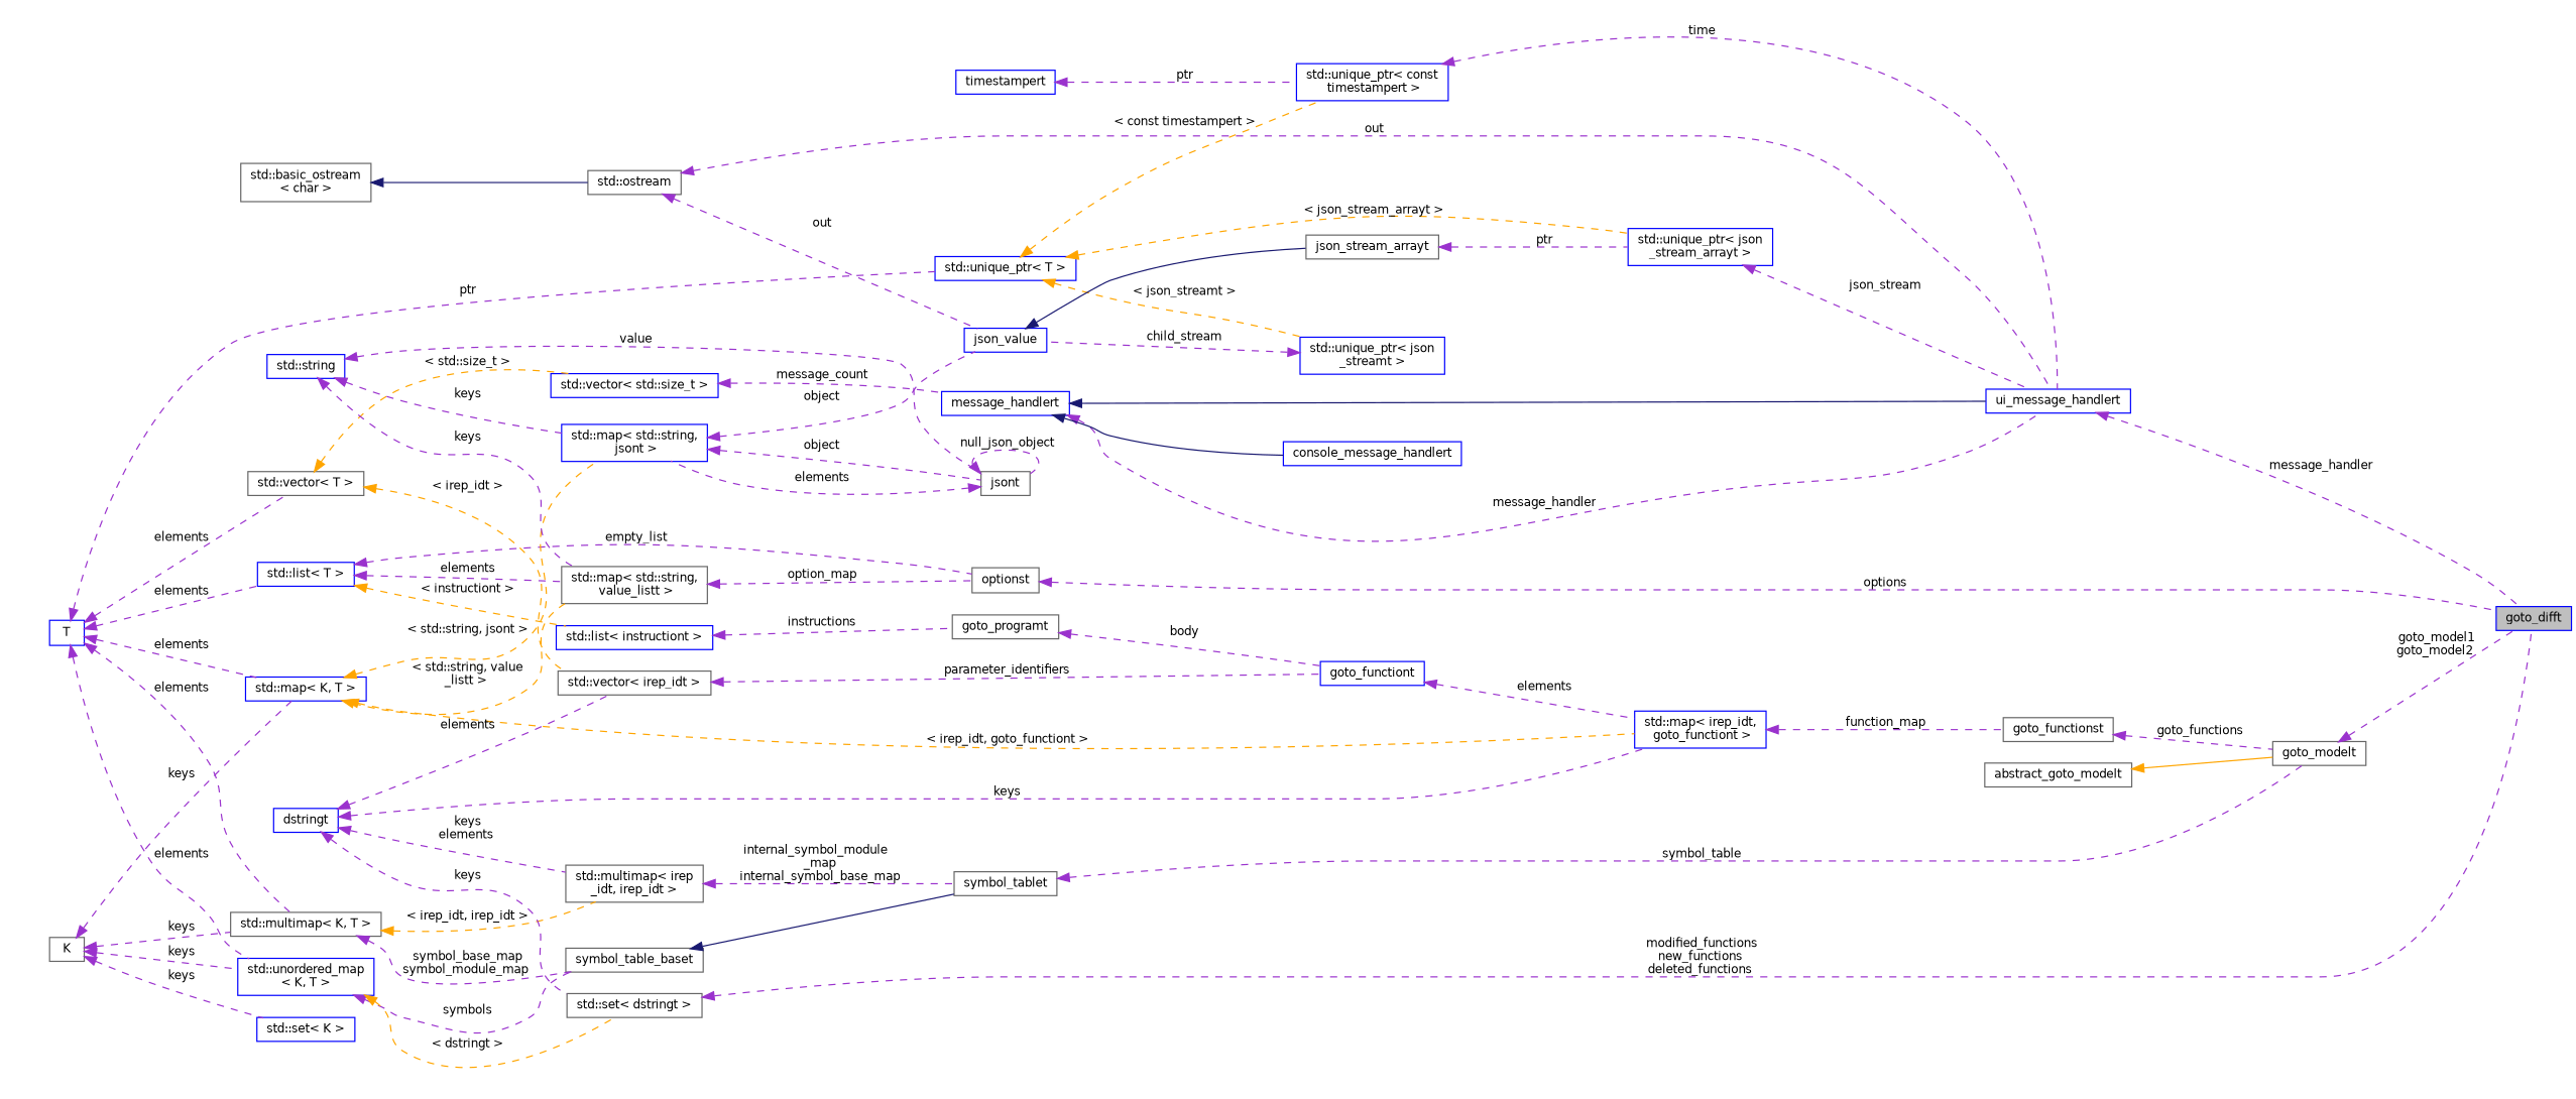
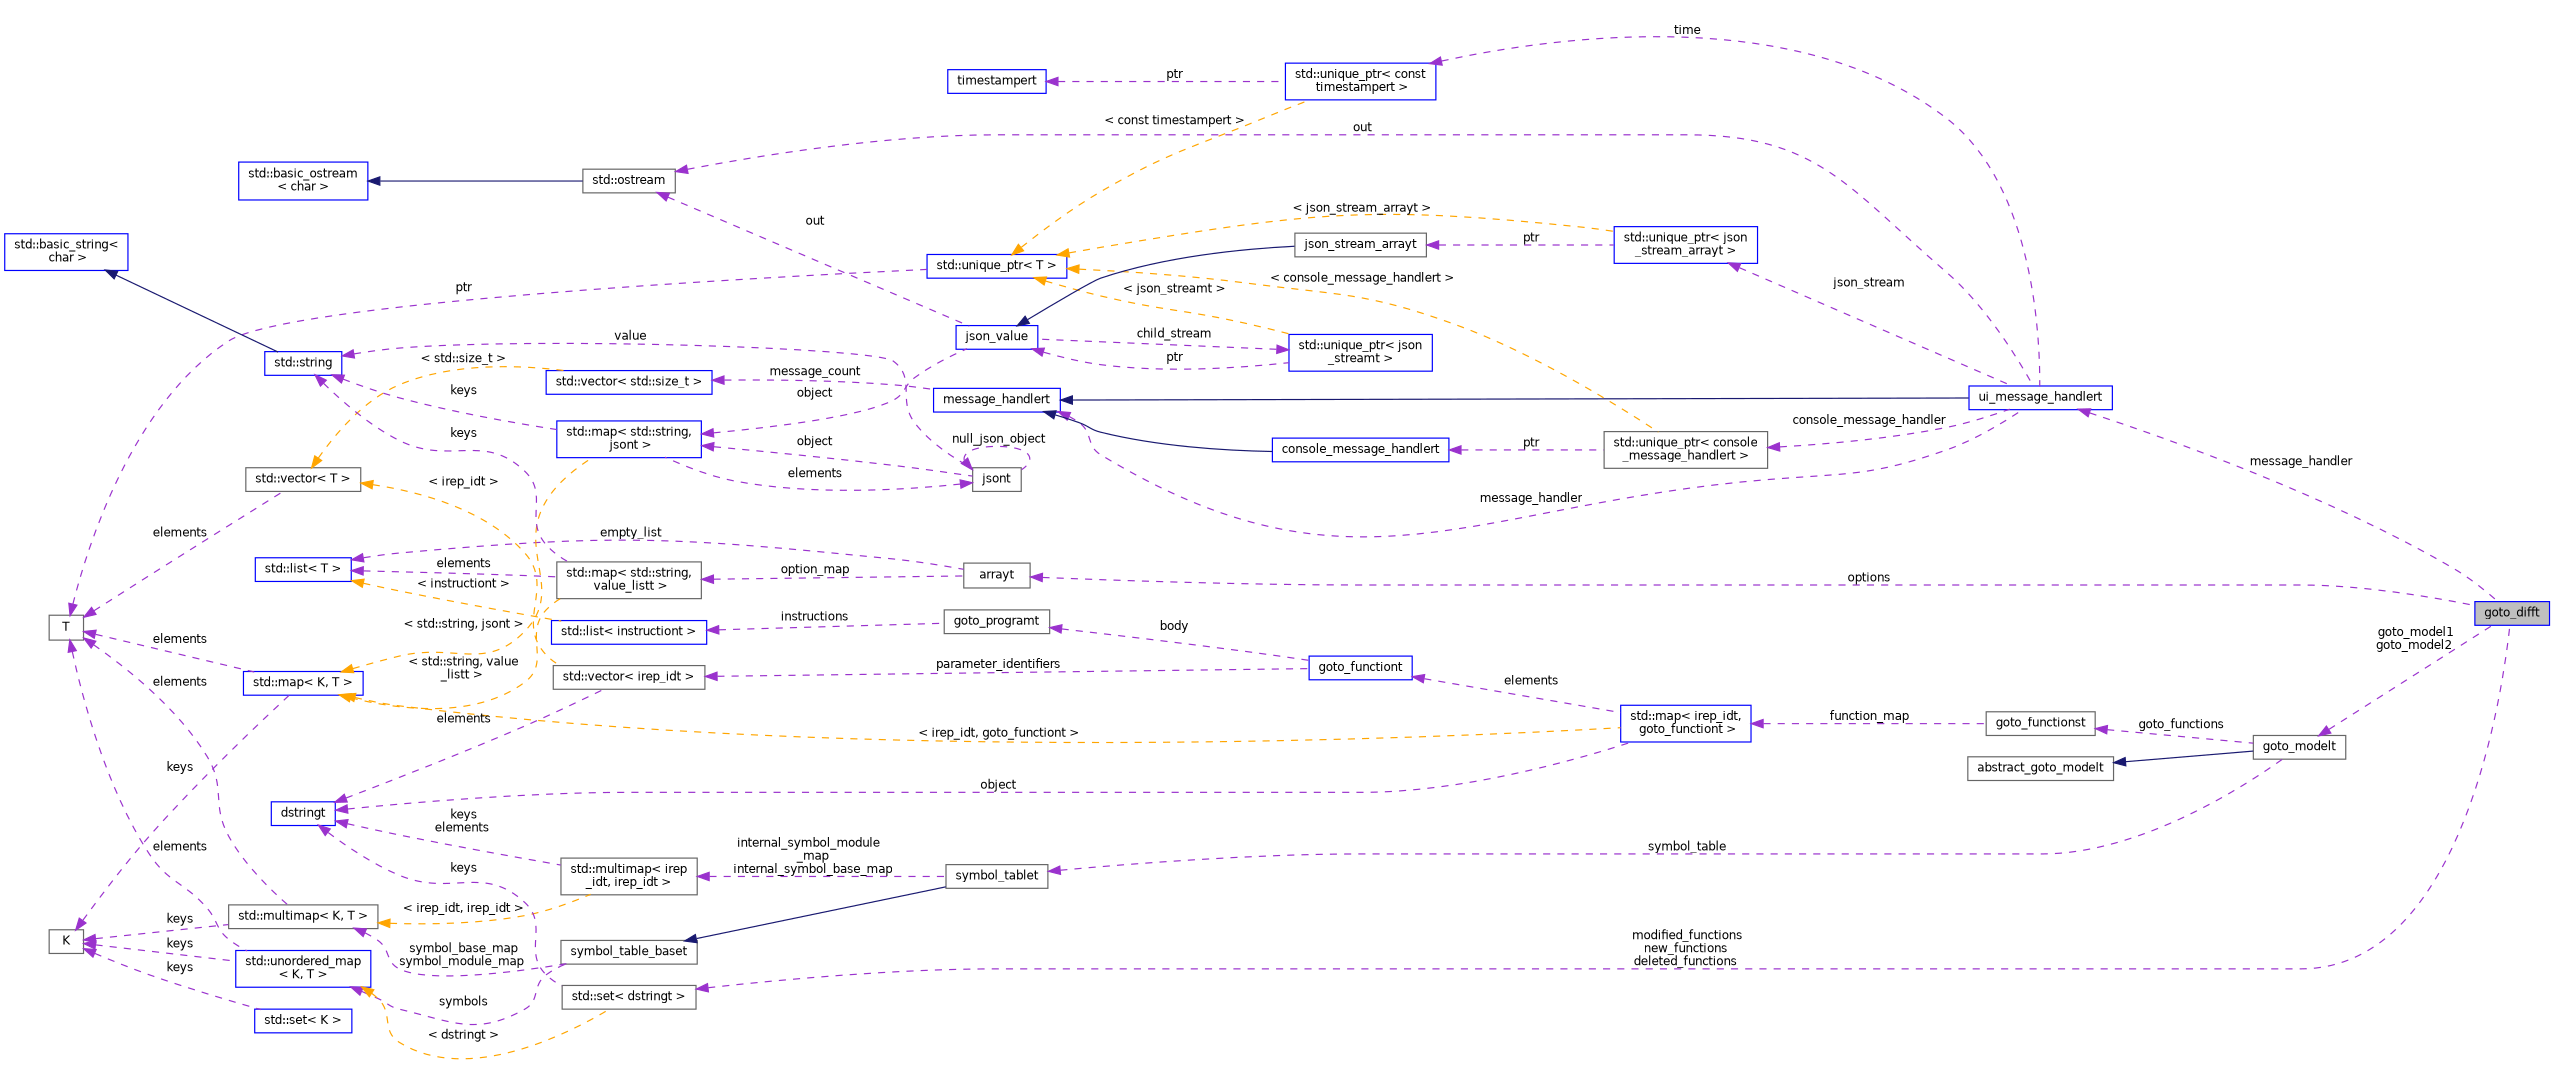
  digraph {
    rankdir=LR
    node [color=blue fontname=Helvetica fontsize=10 shape=record]
    edge [color=darkorchid3 dir=back fontname=Helvetica fontsize=10 labelfontname=Helvetica labelfontsize=10 style=dashed]
    n1 [fillcolor=grey75 fontcolor=black height=0.2 label=goto_difft style=filled width=0.4]
-   n2 [color=gray40 height=0.2 label=optionst width=0.4]
+   n2 [color=gray40 height=0.2 label=arrayt width=0.4]
    n3 [height=0.2 label="std::list\< T \>" width=0.4]
    n4 [color=gray40 height=0.2 label="std::map\< std::string,\l value_listt \>" width=0.4]
    n5 [height=0.2 label="std::list\< instructiont \>" width=0.4]
    n6 [color=gray40 height=0.2 label=goto_programt width=0.4]
-   n7 [height=0.2 label=T width=0.4]
+   n7 [color=gray40 height=0.2 label=T width=0.4]
    n8 [height=0.2 label="std::map\< K, T \>" width=0.4]
    n9 [color=gray40 height=0.2 label="std::vector\< T \>" width=0.4]
    n10 [height=0.2 label="std::unique_ptr\< T \>" width=0.4]
    n11 [color=gray40 height=0.2 label="std::multimap\< K, T \>" width=0.4]
    n12 [height=0.2 label="std::unordered_map\l\< K, T \>" width=0.4]
    n13 [height=0.2 label="std::map\< std::string,\l jsont \>" width=0.4]
    n14 [height=0.2 label="std::map\< irep_idt,\l goto_functiont \>" width=0.4]
    n15 [height=0.2 label="std::vector\< std::size_t \>" width=0.4]
    n16 [color=gray40 height=0.2 label="std::vector\< irep_idt \>" width=0.4]
    n17 [height=0.2 label="std::unique_ptr\< json\l_stream_arrayt \>" width=0.4]
    n18 [height=0.2 label="std::unique_ptr\< json\l_streamt \>" width=0.4]
+   n19 [color=gray40 height=0.2 label="std::unique_ptr\< console\l_message_handlert \>" width=0.4]
    n20 [height=0.2 label="std::unique_ptr\< const\l timestampert \>" width=0.4]
    n21 [color=gray40 height=0.2 label="std::multimap\< irep\l_idt, irep_idt \>" width=0.4]
    n22 [color=gray40 height=0.2 label=symbol_table_baset width=0.4]
    n23 [color=gray40 height=0.2 label="std::set\< dstringt \>" width=0.4]
    n24 [height=0.2 label="std::string" width=0.4]
    n25 [color=gray40 height=0.2 label=jsont width=0.4]
    n26 [height=0.2 label=json_value width=0.4]
+   n27 [height=0.2 label="std::basic_string\<\l char \>" width=0.4]
    n28 [color=gray40 height=0.2 label=goto_functionst width=0.4]
    n29 [color=gray40 height=0.2 label=K width=0.4]
    n30 [height=0.2 label="std::set\< K \>" width=0.4]
    n31 [height=0.2 label=ui_message_handlert width=0.4]
    n32 [height=0.2 label=message_handlert width=0.4]
    n33 [height=0.2 label=console_message_handlert width=0.4]
    n34 [height=0.2 label=goto_functiont width=0.4]
    n35 [color=gray40 height=0.2 label=json_stream_arrayt width=0.4]
    n36 [color=gray40 height=0.2 label="std::ostream" width=0.4]
-   n37 [color=gray40 height=0.2 label="std::basic_ostream\l\< char \>" width=0.4]
+   n37 [height=0.2 label="std::basic_ostream\l\< char \>" width=0.4]
    n38 [height=0.2 label=timestampert width=0.4]
    n39 [height=0.2 label=dstringt width=0.4]
    n40 [color=gray40 height=0.2 label=symbol_tablet width=0.4]
    n41 [color=gray40 height=0.2 label=goto_modelt width=0.4]
    n42 [color=gray40 height=0.2 label=abstract_goto_modelt width=0.4]
    n2 -> n1 [label=" options"]
    n3 -> n2 [label=" empty_list"]
    n3 -> n4 [label=" elements"]
    n3 -> n5 [color=orange label=" \< instructiont \>"]
    n4 -> n2 [label=" option_map"]
    n5 -> n6 [label=" instructions"]
    n6 -> n34 [label=" body"]
-   n7 -> n3 [label=" elements"]
    n7 -> n8 [label=" elements"]
    n7 -> n9 [label=" elements"]
    n7 -> n10 [label=" ptr"]
    n7 -> n11 [label=" elements"]
    n7 -> n12 [label=" elements"]
    n8 -> n4 [color=orange label=" \< std::string, value\l_listt \>"]
    n8 -> n13 [color=orange label=" \< std::string, jsont \>"]
    n8 -> n14 [color=orange label=" \< irep_idt, goto_functiont \>"]
    n9 -> n15 [color=orange label=" \< std::size_t \>"]
    n9 -> n16 [color=orange label=" \< irep_idt \>"]
    n10 -> n17 [color=orange label=" \< json_stream_arrayt \>"]
    n10 -> n18 [color=orange label=" \< json_streamt \>"]
+   n10 -> n19 [color=orange label=" \< console_message_handlert \>"]
    n10 -> n20 [color=orange label=" \< const timestampert \>"]
    n11 -> n21 [color=orange label=" \< irep_idt, irep_idt \>"]
    n11 -> n22 [label=" symbol_base_map\nsymbol_module_map"]
    n12 -> n22 [label=" symbols"]
    n12 -> n23 [color=orange label=" \< dstringt \>"]
    n13 -> n25 [label=" object"]
    n13 -> n26 [label=" object"]
    n14 -> n28 [label=" function_map"]
    n15 -> n32 [label=" message_count"]
    n16 -> n34 [label=" parameter_identifiers"]
    n17 -> n31 [label=" json_stream"]
    n18 -> n26 [label=" child_stream"]
+   n19 -> n31 [label=" console_message_handler"]
    n20 -> n31 [label=" time"]
    n21 -> n40 [label=" internal_symbol_module\l_map\ninternal_symbol_base_map"]
    n22 -> n40 [color=midnightblue style=solid]
    n23 -> n1 [label=" modified_functions\nnew_functions\ndeleted_functions"]
    n24 -> n4 [label=" keys"]
    n24 -> n13 [label=" keys"]
    n24 -> n25 [label=" value"]
    n25 -> n13 [label=" elements"]
    n25 -> n25 [label=" null_json_object"]
+   n26 -> n18 [label=" ptr"]
    n26 -> n35 [color=midnightblue style=solid]
+   n27 -> n24 [color=midnightblue style=solid]
    n28 -> n41 [label=" goto_functions"]
    n29 -> n8 [label=" keys"]
    n29 -> n11 [label=" keys"]
    n29 -> n12 [label=" keys"]
    n29 -> n30 [label=" keys"]
    n31 -> n1 [label=" message_handler"]
    n32 -> n31 [color=midnightblue style=solid]
    n32 -> n31 [label=" message_handler"]
    n32 -> n33 [color=midnightblue style=solid]
+   n33 -> n19 [label=" ptr"]
    n34 -> n14 [label=" elements"]
    n35 -> n17 [label=" ptr"]
    n36 -> n26 [label=" out"]
    n36 -> n31 [label=" out"]
    n37 -> n36 [color=midnightblue style=solid]
    n38 -> n20 [label=" ptr"]
-   n39 -> n14 [label=" keys"]
+   n39 -> n14 [label=" object"]
    n39 -> n16 [label=" elements"]
    n39 -> n21 [label=" keys\nelements"]
    n39 -> n23 [label=" keys"]
    n40 -> n41 [label=" symbol_table"]
    n41 -> n1 [label=" goto_model1\ngoto_model2"]
-   n42 -> n41 [color=orange style=solid]
+   n42 -> n41 [color=midnightblue style=solid]
  }
